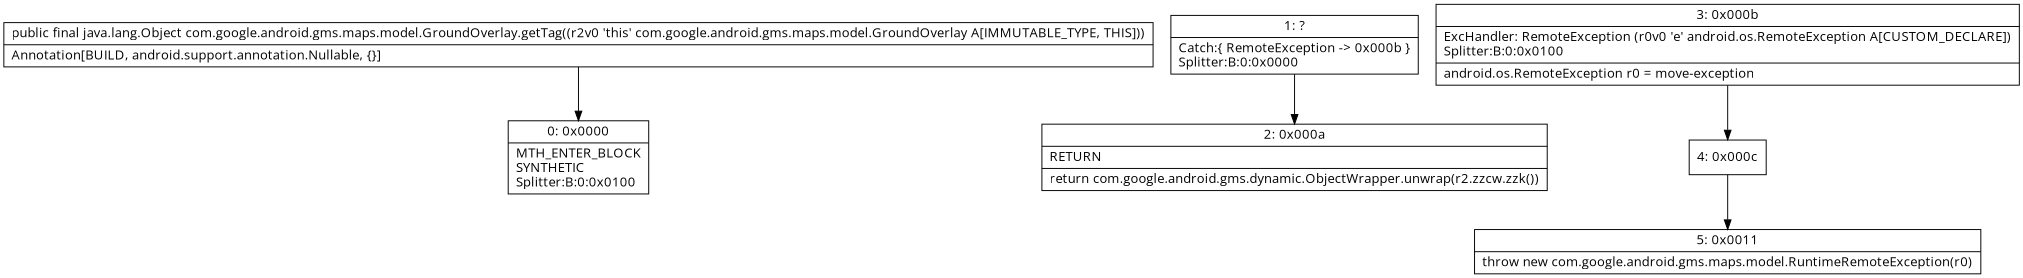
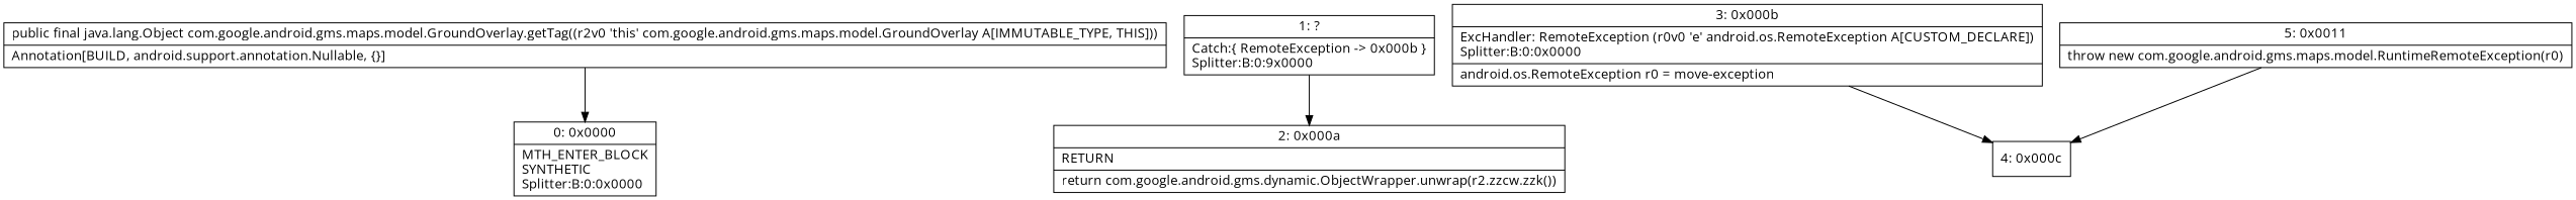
  digraph {
    fontname="Open Sans"
    node [fontname="Open Sans" shape=record]
    edge [fontname="Open Sans"]
-   n1 [label="{0\:\ 0x0000|MTH_ENTER_BLOCK\lSYNTHETIC\lSplitter:B:0:0x0100\l}"]
-   n2 [label="{1\:\ ?|Catch:\{ RemoteException \-\> 0x000b \}\lSplitter:B:0:0x0000\l}"]
+   n1 [label="{0\:\ 0x0000|MTH_ENTER_BLOCK\lSYNTHETIC\lSplitter:B:0:0x0000\l}"]
+   n2 [label="{1\:\ ?|Catch:\{ RemoteException \-\> 0x000b \}\lSplitter:B:0:9x0000\l}"]
    n3 [label="{2\:\ 0x000a|RETURN\l|return com.google.android.gms.dynamic.ObjectWrapper.unwrap(r2.zzcw.zzk())\l}"]
-   n4 [label="{3\:\ 0x000b|ExcHandler: RemoteException (r0v0 'e' android.os.RemoteException A[CUSTOM_DECLARE])\lSplitter:B:0:0x0100\l|android.os.RemoteException r0 = move\-exception\l}"]
+   n4 [label="{3\:\ 0x000b|ExcHandler: RemoteException (r0v0 'e' android.os.RemoteException A[CUSTOM_DECLARE])\lSplitter:B:0:0x0000\l|android.os.RemoteException r0 = move\-exception\l}"]
    n5 [label="{4\:\ 0x000c}"]
    n6 [label="{5\:\ 0x0011|throw new com.google.android.gms.maps.model.RuntimeRemoteException(r0)\l}"]
    n7 [label="{public final java.lang.Object com.google.android.gms.maps.model.GroundOverlay.getTag((r2v0 'this' com.google.android.gms.maps.model.GroundOverlay A[IMMUTABLE_TYPE, THIS]))  | Annotation[BUILD, android.support.annotation.Nullable, \{\}]\l}"]
    n2 -> n3
    n4 -> n5
-   n5 -> n6
+   n6 -> n5
    n7 -> n1
  }
